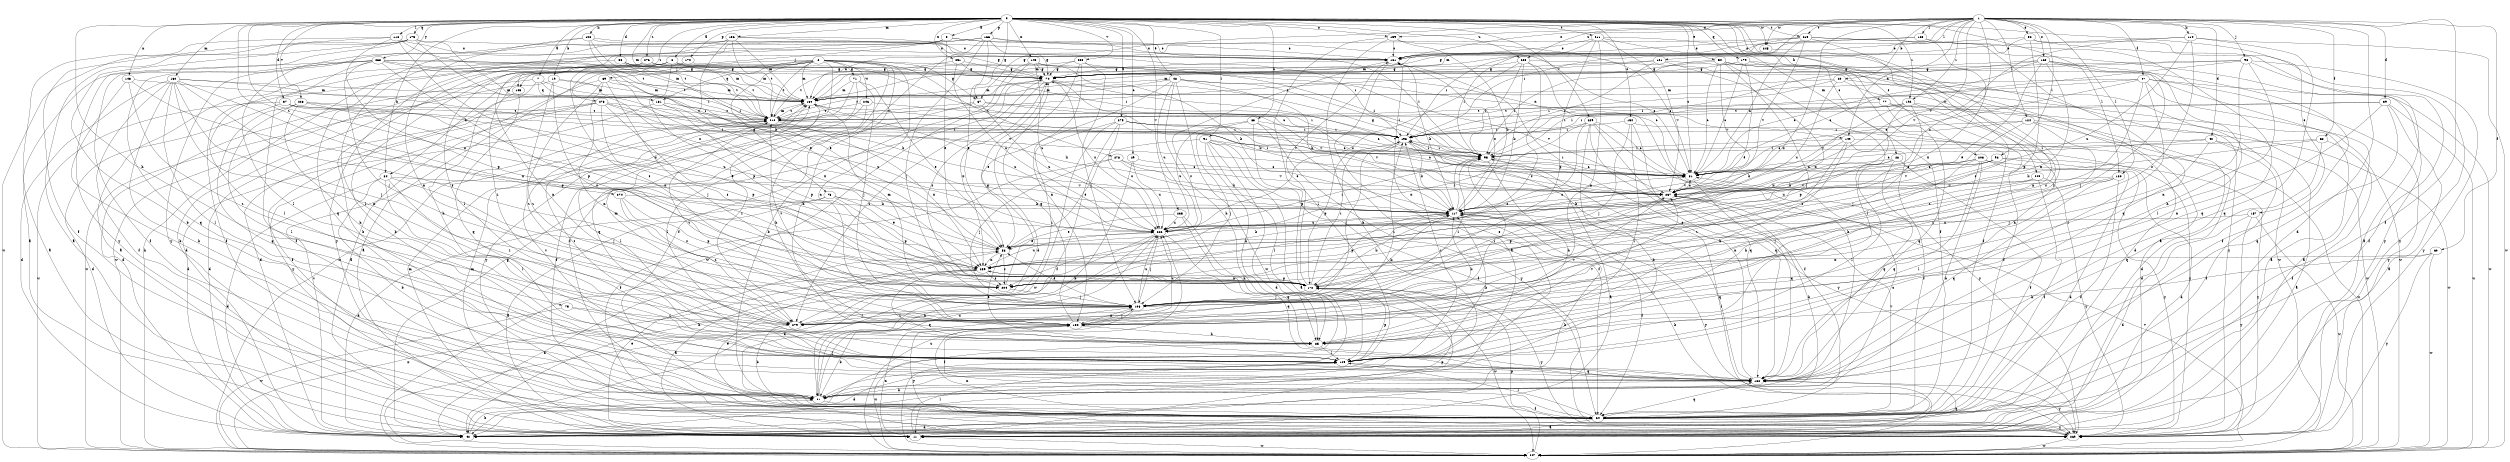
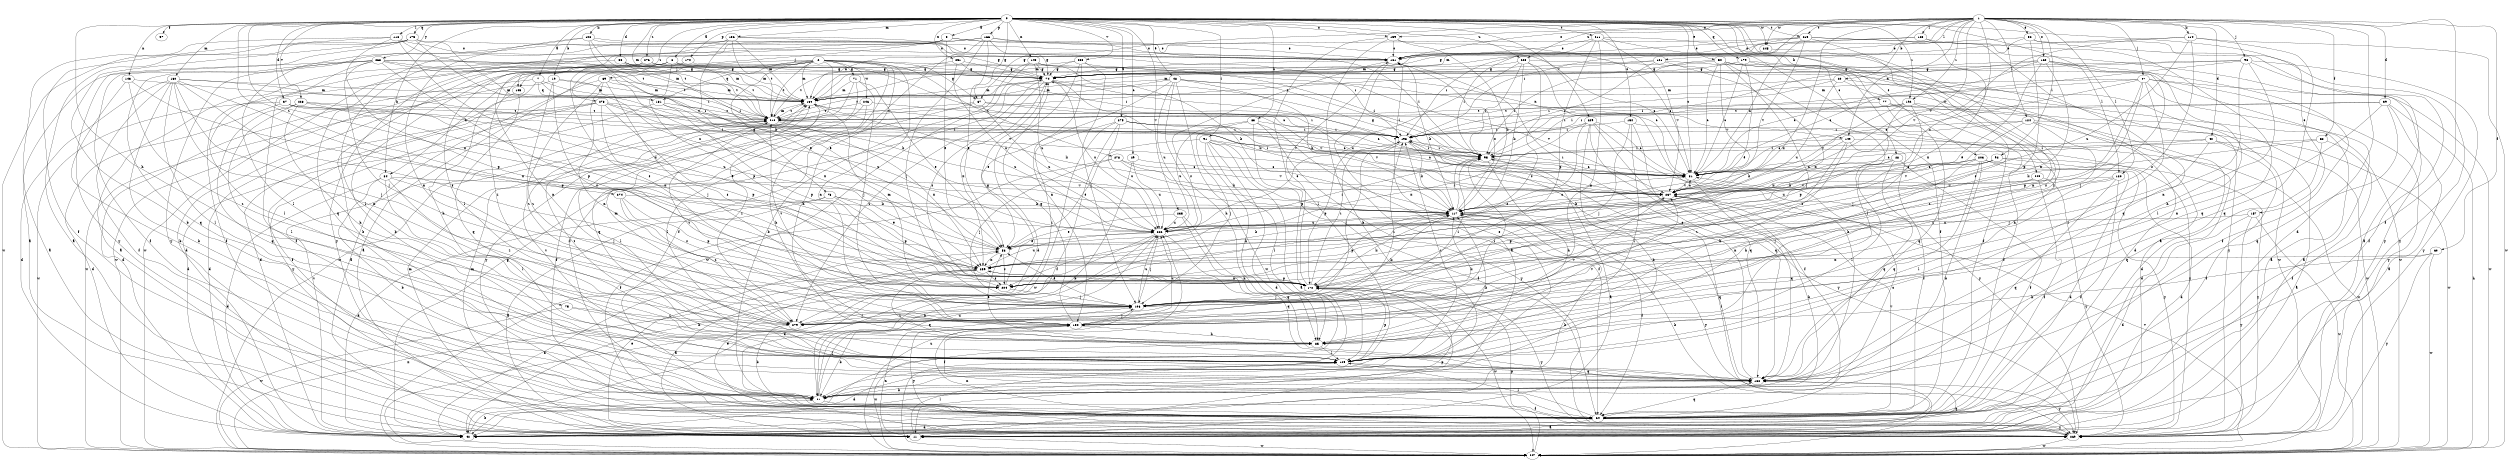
  strict digraph {
    0
    3
    6
    7
    19
    28
    29
    31
    33
    37
    48
    50
+   57
    67
    75
    77
    83
    84
    91
    108
    118
    120
    130
    136
    139
    143
    148
    154
    157
    159
    166
    170
    175
    179
    192
    203
    211
    215
    223
    228
    229
    233
    235
    244
    245
    251
    259
    268
    273
    274
    275
    276
    161
    105
    53
    95
    129
    269
    64
    216
    247
    21
    74
    172
    42
    193
    85
    181
    117
    204
    279
    182
    226
    237
    11
    106
    150
    1
    20
    39
    40
    52
    58
    60
    92
    97
    98
    114
    121
    123
    124
    149
    160
    2
    69
    71
    73
    246
    278
    0 -> 3 [label=a]
    0 -> 6 [label=a]
    0 -> 7 [label=a]
    0 -> 19 [label=b]
    0 -> 28 [label=c]
    0 -> 29 [label=c]
    0 -> 31 [label=c]
    0 -> 33 [label=d]
    0 -> 37 [label=d]
    0 -> 48 [label=e]
    0 -> 50 [label=e]
+   0 -> 57 [label=f]
    0 -> 67 [label=g]
    0 -> 75 [label=h]
    0 -> 77 [label=h]
    0 -> 83 [label=h]
    0 -> 84 [label=h]
    0 -> 91 [label=i]
    0 -> 108 [label=k]
    0 -> 118 [label=l]
    0 -> 120 [label=l]
    0 -> 130 [label=m]
    0 -> 136 [label=m]
    0 -> 139 [label=m]
    0 -> 143 [label=n]
    0 -> 148 [label=n]
    0 -> 154 [label=o]
    0 -> 157 [label=o]
    0 -> 159 [label=o]
    0 -> 166 [label=p]
    0 -> 170 [label=p]
    0 -> 175 [label=q]
    0 -> 179 [label=q]
    0 -> 192 [label=r]
    0 -> 203 [label=s]
    0 -> 211 [label=t]
    0 -> 215 [label=t]
    0 -> 223 [label=u]
    0 -> 228 [label=v]
    0 -> 229 [label=v]
    0 -> 233 [label=v]
    0 -> 235 [label=v]
    0 -> 244 [label=w]
    0 -> 245 [label=w]
    0 -> 251 [label=x]
    0 -> 259 [label=x]
    0 -> 268 [label=y]
    0 -> 273 [label=z]
    0 -> 274 [label=z]
    0 -> 275 [label=a]
    0 -> 276 [label=z]
    3 -> 161 [label=o]
    3 -> 105 [label=j]
    3 -> 53 [label=e]
    3 -> 95 [label=i]
    3 -> 129 [label=l]
    3 -> 269 [label=y]
    6 -> 31 [label=c]
    6 -> 64 [label=f]
    6 -> 216 [label=t]
    6 -> 247 [label=w]
    6 -> 21 [label=b]
    6 -> 74 [label=g]
    6 -> 172 [label=p]
    7 -> 139 [label=m]
    7 -> 42 [label=d]
    7 -> 193 [label=r]
    7 -> 85 [label=h]
    7 -> 181 [label=q]
    19 -> 139 [label=m]
    19 -> 247 [label=w]
    19 -> 117 [label=k]
    19 -> 204 [label=s]
    19 -> 279 [label=z]
    28 -> 31 [label=c]
    28 -> 129 [label=l]
    28 -> 64 [label=f]
    28 -> 117 [label=k]
    28 -> 182 [label=q]
    29 -> 31 [label=c]
    29 -> 21 [label=b]
    29 -> 226 [label=u]
    31 -> 193 [label=r]
    31 -> 182 [label=q]
    31 -> 237 [label=v]
    33 -> 139 [label=m]
    33 -> 95 [label=i]
    33 -> 216 [label=t]
    33 -> 74 [label=g]
    33 -> 11 [label=a]
    37 -> 53 [label=e]
    37 -> 95 [label=i]
    37 -> 216 [label=t]
    37 -> 247 [label=w]
    37 -> 42 [label=d]
    48 -> 139 [label=m]
    48 -> 53 [label=e]
    48 -> 95 [label=i]
    48 -> 216 [label=t]
    48 -> 247 [label=w]
    48 -> 85 [label=h]
    48 -> 117 [label=k]
    48 -> 226 [label=u]
    48 -> 237 [label=v]
    50 -> 31 [label=c]
    50 -> 95 [label=i]
    50 -> 129 [label=l]
    50 -> 269 [label=y]
    50 -> 74 [label=g]
    50 -> 42 [label=d]
    50 -> 237 [label=v]
    50 -> 106 [label=j]
    67 -> 31 [label=c]
    67 -> 129 [label=l]
    67 -> 216 [label=t]
    67 -> 193 [label=r]
    67 -> 226 [label=u]
    75 -> 247 [label=w]
    75 -> 85 [label=h]
    75 -> 279 [label=z]
    77 -> 64 [label=f]
    77 -> 216 [label=t]
    77 -> 42 [label=d]
    77 -> 182 [label=q]
    83 -> 269 [label=y]
    83 -> 64 [label=f]
    83 -> 172 [label=p]
    83 -> 193 [label=r]
    83 -> 226 [label=u]
    83 -> 106 [label=j]
    84 -> 129 [label=l]
    84 -> 21 [label=b]
    84 -> 42 [label=d]
    84 -> 279 [label=z]
    84 -> 237 [label=v]
    84 -> 106 [label=j]
    91 -> 31 [label=c]
    91 -> 53 [label=e]
    91 -> 95 [label=i]
    91 -> 129 [label=l]
    91 -> 64 [label=f]
    91 -> 42 [label=d]
    91 -> 85 [label=h]
    91 -> 11 [label=a]
    108 -> 161 [label=o]
    108 -> 53 [label=e]
    108 -> 129 [label=l]
    108 -> 216 [label=t]
    108 -> 74 [label=g]
    108 -> 150 [label=n]
    118 -> 259 [label=x]
    118 -> 161 [label=o]
    118 -> 64 [label=f]
    118 -> 216 [label=t]
    118 -> 172 [label=p]
    118 -> 11 [label=a]
    120 -> 129 [label=l]
    120 -> 64 [label=f]
-   120 -> 182 [label=q]
+   120 -> 21 [label=q]
    120 -> 237 [label=v]
    120 -> 106 [label=j]
    130 -> 139 [label=m]
    130 -> 129 [label=l]
    130 -> 64 [label=f]
    130 -> 21 [label=b]
    130 -> 172 [label=p]
    130 -> 42 [label=d]
    130 -> 204 [label=s]
    130 -> 237 [label=v]
    130 -> 106 [label=j]
    130 -> 150 [label=n]
    136 -> 139 [label=m]
    136 -> 161 [label=o]
    136 -> 53 [label=e]
    136 -> 269 [label=y]
    136 -> 216 [label=t]
    136 -> 193 [label=r]
    136 -> 182 [label=q]
    139 -> 216 [label=t]
    139 -> 279 [label=z]
    139 -> 226 [label=u]
    139 -> 237 [label=v]
    143 -> 139 [label=m]
    143 -> 259 [label=x]
    143 -> 21 [label=b]
    143 -> 279 [label=z]
    148 -> 95 [label=i]
    148 -> 247 [label=w]
    148 -> 21 [label=b]
    148 -> 74 [label=g]
    148 -> 117 [label=k]
    148 -> 226 [label=u]
    154 -> 129 [label=l]
    154 -> 269 [label=y]
    154 -> 193 [label=r]
    154 -> 182 [label=q]
    154 -> 106 [label=j]
    157 -> 269 [label=y]
    157 -> 247 [label=w]
    157 -> 42 [label=d]
    157 -> 226 [label=u]
    159 -> 31 [label=c]
    159 -> 161 [label=o]
    159 -> 129 [label=l]
    159 -> 21 [label=b]
    159 -> 117 [label=k]
    166 -> 31 [label=c]
    166 -> 161 [label=o]
    166 -> 53 [label=e]
    166 -> 129 [label=l]
    166 -> 64 [label=f]
-   166 -> 247 [label=h]
+   166 -> 247 [label=w]
    166 -> 74 [label=g]
    166 -> 106 [label=j]
    170 -> 21 [label=b]
    170 -> 74 [label=g]
    170 -> 150 [label=n]
    175 -> 161 [label=o]
    175 -> 269 [label=y]
    175 -> 247 [label=w]
    175 -> 21 [label=b]
    175 -> 117 [label=k]
    175 -> 226 [label=u]
    175 -> 11 [label=a]
    179 -> 31 [label=c]
    179 -> 53 [label=e]
    179 -> 64 [label=f]
    179 -> 247 [label=w]
    179 -> 74 [label=g]
    192 -> 216 [label=t]
    192 -> 247 [label=w]
    192 -> 172 [label=p]
    192 -> 193 [label=r]
    192 -> 85 [label=h]
    192 -> 237 [label=v]
    192 -> 106 [label=j]
    203 -> 31 [label=c]
    203 -> 269 [label=y]
    203 -> 21 [label=b]
    203 -> 42 [label=d]
    203 -> 85 [label=h]
    203 -> 117 [label=k]
    203 -> 182 [label=q]
    211 -> 161 [label=o]
    211 -> 95 [label=i]
    211 -> 64 [label=f]
    211 -> 172 [label=p]
    211 -> 237 [label=v]
    211 -> 11 [label=a]
    211 -> 150 [label=n]
    215 -> 31 [label=c]
    215 -> 139 [label=n]
    215 -> 161 [label=o]
    215 -> 269 [label=y]
    215 -> 74 [label=g]
    215 -> 279 [label=z]
    215 -> 182 [label=q]
    215 -> 237 [label=v]
    223 -> 95 [label=i]
    223 -> 247 [label=w]
    223 -> 21 [label=b]
    223 -> 74 [label=g]
    223 -> 117 [label=k]
    223 -> 204 [label=s]
    223 -> 226 [label=u]
    228 -> 259 [label=x]
    228 -> 129 [label=l]
    228 -> 216 [label=t]
    228 -> 85 [label=h]
    228 -> 182 [label=q]
    228 -> 226 [label=u]
    229 -> 31 [label=c]
    229 -> 259 [label=x]
    229 -> 269 [label=y]
    229 -> 64 [label=f]
    229 -> 21 [label=b]
    229 -> 193 [label=r]
    229 -> 204 [label=s]
    229 -> 182 [label=q]
    233 -> 31 [label=c]
    233 -> 216 [label=t]
    233 -> 74 [label=g]
    233 -> 42 [label=d]
    233 -> 106 [label=j]
    233 -> 150 [label=n]
    235 -> 53 [label=e]
    235 -> 85 [label=h]
    235 -> 182 [label=q]
    235 -> 226 [label=u]
    244 -> 269 [label=y]
    244 -> 64 [label=f]
    244 -> 237 [label=v]
    244 -> 150 [label=n]
    245 -> 193 [label=r]
    245 -> 150 [label=n]
    251 -> 74 [label=g]
    251 -> 193 [label=r]
    251 -> 279 [label=z]
    251 -> 226 [label=u]
    259 -> 172 [label=p]
    259 -> 42 [label=d]
    259 -> 204 [label=s]
    259 -> 182 [label=q]
    259 -> 226 [label=u]
    259 -> 11 [label=a]
    268 -> 139 [label=m]
    268 -> 129 [label=l]
    268 -> 64 [label=f]
    268 -> 216 [label=t]
    268 -> 74 [label=g]
    268 -> 172 [label=p]
    268 -> 193 [label=r]
    268 -> 182 [label=q]
    268 -> 11 [label=a]
    268 -> 106 [label=j]
    273 -> 95 [label=i]
    273 -> 269 [label=y]
    273 -> 64 [label=f]
    273 -> 216 [label=t]
    273 -> 172 [label=p]
    273 -> 42 [label=d]
    273 -> 117 [label=k]
    273 -> 204 [label=s]
    274 -> 172 [label=p]
    274 -> 117 [label=k]
    274 -> 204 [label=s]
    274 -> 279 [label=z]
    275 -> 31 [label=c]
    275 -> 64 [label=f]
    275 -> 247 [label=w]
    275 -> 193 [label=r]
    275 -> 279 [label=z]
    275 -> 226 [label=u]
    275 -> 237 [label=v]
    276 -> 139 [label=m]
    276 -> 64 [label=f]
    276 -> 74 [label=g]
    276 -> 204 [label=s]
    161 -> 74 [label=g]
    161 -> 117 [label=k]
    161 -> 204 [label=s]
    161 -> 11 [label=a]
    105 -> 42 [label=d]
    105 -> 182 [label=q]
    53 -> 259 [label=x]
    53 -> 117 [label=k]
    53 -> 204 [label=s]
    95 -> 31 [label=c]
    95 -> 74 [label=g]
    95 -> 193 [label=r]
    95 -> 85 [label=h]
    95 -> 11 [label=a]
    129 -> 216 [label=t]
    129 -> 172 [label=p]
    129 -> 42 [label=d]
    129 -> 193 [label=r]
    129 -> 117 [label=k]
    129 -> 182 [label=q]
    269 -> 139 [label=m]
    269 -> 53 [label=e]
    269 -> 247 [label=w]
    269 -> 150 [label=n]
    64 -> 129 [label=l]
    64 -> 269 [label=y]
    64 -> 42 [label=d]
    64 -> 182 [label=q]
    64 -> 237 [label=v]
    64 -> 11 [label=a]
    216 -> 139 [label=m]
    216 -> 259 [label=x]
    216 -> 129 [label=l]
    216 -> 193 [label=r]
    247 -> 259 [label=x]
    247 -> 95 [label=i]
    247 -> 172 [label=p]
    247 -> 226 [label=u]
    247 -> 237 [label=v]
    21 -> 31 [label=c]
    21 -> 161 [label=o]
    21 -> 64 [label=f]
    21 -> 226 [label=u]
    21 -> 106 [label=j]
    74 -> 139 [label=m]
    74 -> 259 [label=x]
    74 -> 117 [label=k]
    74 -> 204 [label=s]
    74 -> 279 [label=z]
    74 -> 226 [label=u]
    74 -> 237 [label=v]
    172 -> 259 [label=x]
    172 -> 161 [label=o]
    172 -> 269 [label=y]
    172 -> 247 [label=w]
    172 -> 193 [label=r]
    172 -> 117 [label=k]
    172 -> 106 [label=j]
    42 -> 216 [label=t]
    42 -> 21 [label=b]
    42 -> 74 [label=g]
    42 -> 172 [label=p]
    42 -> 117 [label=k]
    42 -> 182 [label=q]
    193 -> 95 [label=i]
    193 -> 269 [label=y]
    193 -> 172 [label=p]
    193 -> 117 [label=k]
    193 -> 106 [label=j]
    85 -> 53 [label=e]
    85 -> 129 [label=l]
    85 -> 247 [label=w]
    85 -> 237 [label=v]
    181 -> 216 [label=t]
    181 -> 172 [label=p]
    181 -> 42 [label=d]
    181 -> 226 [label=u]
    117 -> 31 [label=c]
    117 -> 161 [label=o]
    117 -> 95 [label=i]
    117 -> 269 [label=y]
    117 -> 64 [label=f]
    117 -> 172 [label=p]
    117 -> 182 [label=q]
    117 -> 226 [label=u]
    204 -> 139 [label=m]
    204 -> 74 [label=g]
    204 -> 106 [label=j]
    279 -> 139 [label=m]
    279 -> 21 [label=b]
    279 -> 193 [label=r]
    279 -> 117 [label=k]
    279 -> 106 [label=j]
    182 -> 161 [label=o]
    182 -> 269 [label=y]
    182 -> 216 [label=t]
    182 -> 21 [label=b]
    226 -> 53 [label=e]
    226 -> 95 [label=i]
    226 -> 21 [label=b]
    226 -> 42 [label=d]
    226 -> 182 [label=q]
    226 -> 106 [label=j]
    237 -> 31 [label=c]
    237 -> 21 [label=b]
    237 -> 172 [label=p]
    237 -> 117 [label=k]
    11 -> 139 [label=m]
    11 -> 53 [label=e]
    11 -> 129 [label=l]
    11 -> 247 [label=w]
    11 -> 117 [label=k]
    11 -> 150 [label=n]
    106 -> 53 [label=e]
    106 -> 95 [label=i]
    106 -> 64 [label=f]
    106 -> 216 [label=t]
    106 -> 117 [label=k]
    106 -> 279 [label=z]
    106 -> 226 [label=u]
-   106 -> 150 [label=n]
    150 -> 95 [label=i]
    150 -> 269 [label=y]
    150 -> 216 [label=t]
    150 -> 21 [label=b]
    150 -> 74 [label=g]
    150 -> 85 [label=h]
    150 -> 226 [label=u]
    150 -> 237 [label=v]
    150 -> 106 [label=j]
    1 -> 67 [label=g]
    1 -> 120 [label=l]
    1 -> 139 [label=m]
    1 -> 159 [label=o]
    1 -> 192 [label=r]
    1 -> 215 [label=t]
    1 -> 223 [label=u]
    1 -> 245 [label=w]
    1 -> 259 [label=x]
    1 -> 161 [label=o]
    1 -> 64 [label=f]
    1 -> 42 [label=d]
    1 -> 193 [label=r]
    1 -> 226 [label=u]
    1 -> 237 [label=v]
    1 -> 20 [label=b]
    1 -> 39 [label=d]
    1 -> 40 [label=d]
    1 -> 52 [label=e]
    1 -> 58 [label=f]
    1 -> 60 [label=f]
    1 -> 92 [label=i]
-   1 -> 97 [label=f]
+   1 -> 97 [label=j]
    1 -> 98 [label=j]
    1 -> 114 [label=k]
    1 -> 121 [label=l]
    1 -> 123 [label=l]
    1 -> 124 [label=l]
    1 -> 149 [label=n]
    1 -> 160 [label=o]
    20 -> 139 [label=m]
    20 -> 193 [label=r]
    20 -> 279 [label=z]
    20 -> 226 [label=u]
    20 -> 11 [label=a]
    39 -> 216 [label=t]
-   39 -> 247 [label=w]
+   39 -> 247 [label=h]
    39 -> 193 [label=r]
    39 -> 182 [label=q]
    39 -> 11 [label=a]
    39 -> 150 [label=n]
    40 -> 31 [label=c]
    40 -> 95 [label=i]
    40 -> 64 [label=f]
    40 -> 11 [label=a]
    40 -> 106 [label=j]
    52 -> 139 [label=m]
    52 -> 161 [label=o]
    52 -> 269 [label=y]
    52 -> 172 [label=p]
    52 -> 11 [label=a]
    58 -> 95 [label=i]
    58 -> 64 [label=f]
    58 -> 117 [label=k]
    58 -> 182 [label=q]
    60 -> 259 [label=x]
    60 -> 269 [label=y]
    60 -> 247 [label=w]
    60 -> 85 [label=h]
    92 -> 31 [label=c]
    92 -> 269 [label=y]
    92 -> 42 [label=d]
    92 -> 226 [label=u]
    92 -> 237 [label=v]
    97 -> 31 [label=c]
    97 -> 139 [label=m]
    97 -> 95 [label=i]
    97 -> 129 [label=l]
    97 -> 269 [label=y]
    97 -> 247 [label=w]
+   97 -> 172 [label=p]
    97 -> 204 [label=s]
    97 -> 11 [label=a]
    98 -> 31 [label=c]
    98 -> 269 [label=y]
    98 -> 64 [label=f]
    98 -> 216 [label=t]
    98 -> 74 [label=g]
    98 -> 85 [label=h]
    98 -> 150 [label=n]
    114 -> 161 [label=o]
    114 -> 247 [label=w]
    114 -> 204 [label=s]
    114 -> 182 [label=q]
    114 -> 226 [label=u]
    114 -> 237 [label=v]
    121 -> 139 [label=m]
    121 -> 259 [label=x]
    121 -> 95 [label=i]
    121 -> 74 [label=g]
    121 -> 204 [label=s]
    123 -> 139 [label=m]
    123 -> 259 [label=x]
    123 -> 161 [label=o]
    123 -> 182 [label=q]
    124 -> 31 [label=c]
    124 -> 247 [label=w]
    124 -> 42 [label=d]
    124 -> 193 [label=r]
    124 -> 204 [label=s]
    124 -> 279 [label=z]
    149 -> 95 [label=i]
    149 -> 64 [label=f]
    149 -> 247 [label=w]
    149 -> 85 [label=h]
    149 -> 117 [label=k]
    149 -> 279 [label=z]
    160 -> 31 [label=c]
    160 -> 259 [label=x]
    160 -> 53 [label=e]
    160 -> 95 [label=i]
    160 -> 129 [label=l]
    160 -> 64 [label=f]
    160 -> 74 [label=g]
    160 -> 106 [label=j]
    2 -> 67 [label=g]
    2 -> 84 [label=h]
    2 -> 139 [label=m]
    2 -> 105 [label=j]
    2 -> 64 [label=f]
    2 -> 216 [label=t]
    2 -> 247 [label=w]
    2 -> 42 [label=d]
    2 -> 85 [label=h]
    2 -> 181 [label=q]
    2 -> 11 [label=a]
    2 -> 150 [label=n]
    2 -> 149 [label=n]
    2 -> 69 [label=g]
    2 -> 71 [label=g]
    2 -> 73 [label=g]
    2 -> 246 [label=w]
    2 -> 278 [label=z]
    69 -> 139 [label=m]
    69 -> 259 [label=x]
    69 -> 279 [label=z]
    69 -> 11 [label=a]
    69 -> 106 [label=j]
    69 -> 150 [label=n]
    71 -> 139 [label=m]
    71 -> 53 [label=e]
    71 -> 269 [label=y]
    71 -> 182 [label=q]
    71 -> 106 [label=j]
    73 -> 53 [label=e]
    73 -> 172 [label=p]
    73 -> 42 [label=d]
    73 -> 117 [label=k]
    73 -> 11 [label=a]
    246 -> 64 [label=f]
    246 -> 216 [label=t]
    246 -> 85 [label=h]
    246 -> 237 [label=v]
    278 -> 31 [label=c]
    278 -> 64 [label=f]
    278 -> 117 [label=k]
    278 -> 237 [label=v]
    278 -> 106 [label=j]
  }
